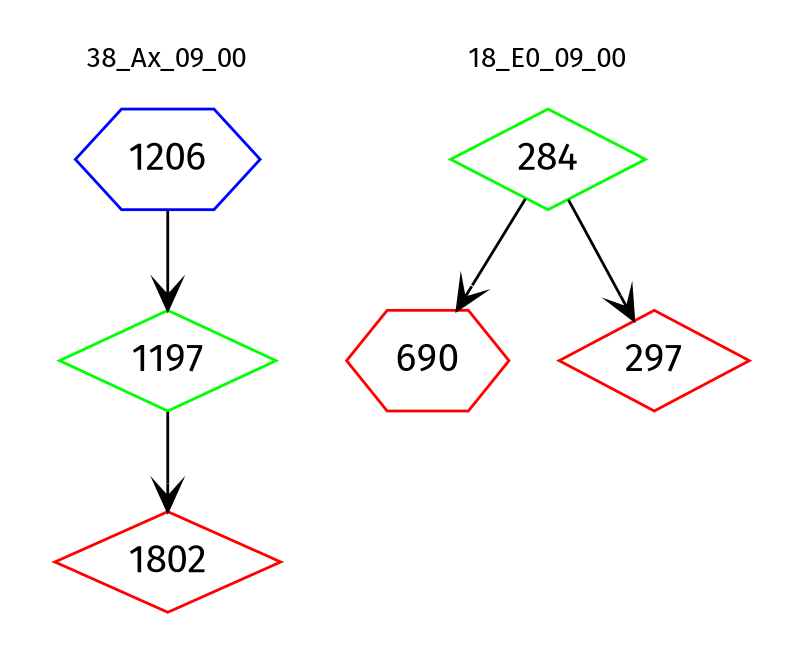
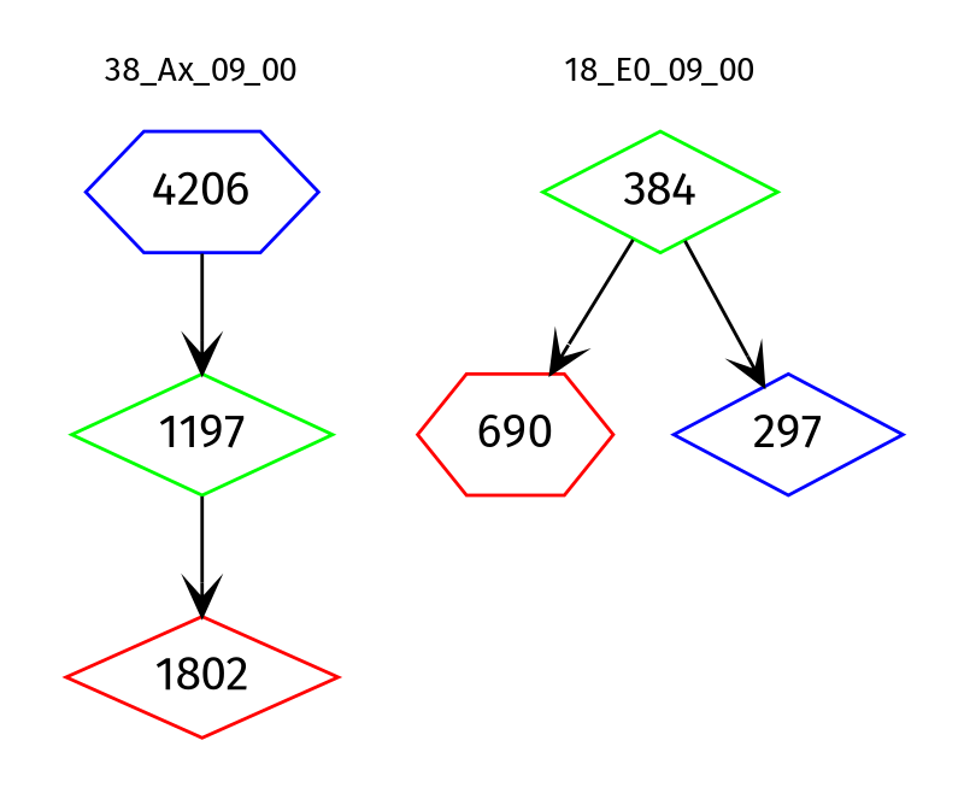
  digraph {
    fontname="Fira Sans"
    node [color=green fontname="Fira Sans" shape=diamond]
    edge [arrowhead=vee color=black fontname="Fira Sans"]
    n1 [label=1197]
-   n2 [color=blue label=1206 shape=hexagon]
+   n2 [color=blue label=4206 shape=hexagon]
    n3 [color=red label=1802]
-   n4 [label=284]
+   n4 [label=384]
    n5 [color=red label=690 shape=hexagon]
-   n6 [color=red label=297]
+   n6 [color=blue label=297]
    subgraph cluster_1 {
      color=white
      fontsize=10
      label="38_Ax_09_00"
      n1
      n2
      n3
    }
    subgraph cluster_2 {
      color=white
      fontsize=10
      label="18_E0_09_00"
      n4
      n5
      n6
    }
    n1 -> n3
    n2 -> n1
    n4 -> n5
    n4 -> n6
  }
